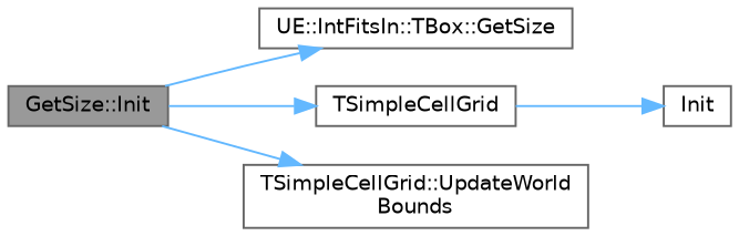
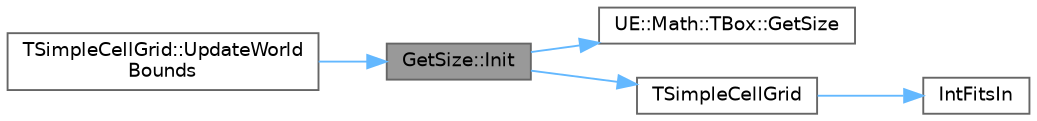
  digraph {
    rankdir=LR
    node [color=grey40 fillcolor=white fontname=Helvetica fontsize=10 shape=box style=filled]
    edge [color=steelblue1 fontname=Helvetica fontsize=10 labelfontname=Helvetica labelfontsize=10 style=solid]
    n1 [color=gray40 fillcolor=grey60 fontcolor=black height=0.2 label="GetSize::Init" width=0.4]
-   n2 [height=0.2 label="UE::IntFitsIn::TBox::GetSize" width=0.4]
+   n2 [height=0.2 label="UE::Math::TBox::GetSize" width=0.4]
    n3 [height=0.2 label=TSimpleCellGrid width=0.4]
    n4 [height=0.2 label="TSimpleCellGrid::UpdateWorld\lBounds" width=0.4]
-   n5 [height=0.2 label=Init width=0.4]
+   n5 [height=0.2 label=IntFitsIn width=0.4]
    n1 -> n2
    n1 -> n3
-   n1 -> n4
+   n4 -> n1
    n3 -> n5
  }
